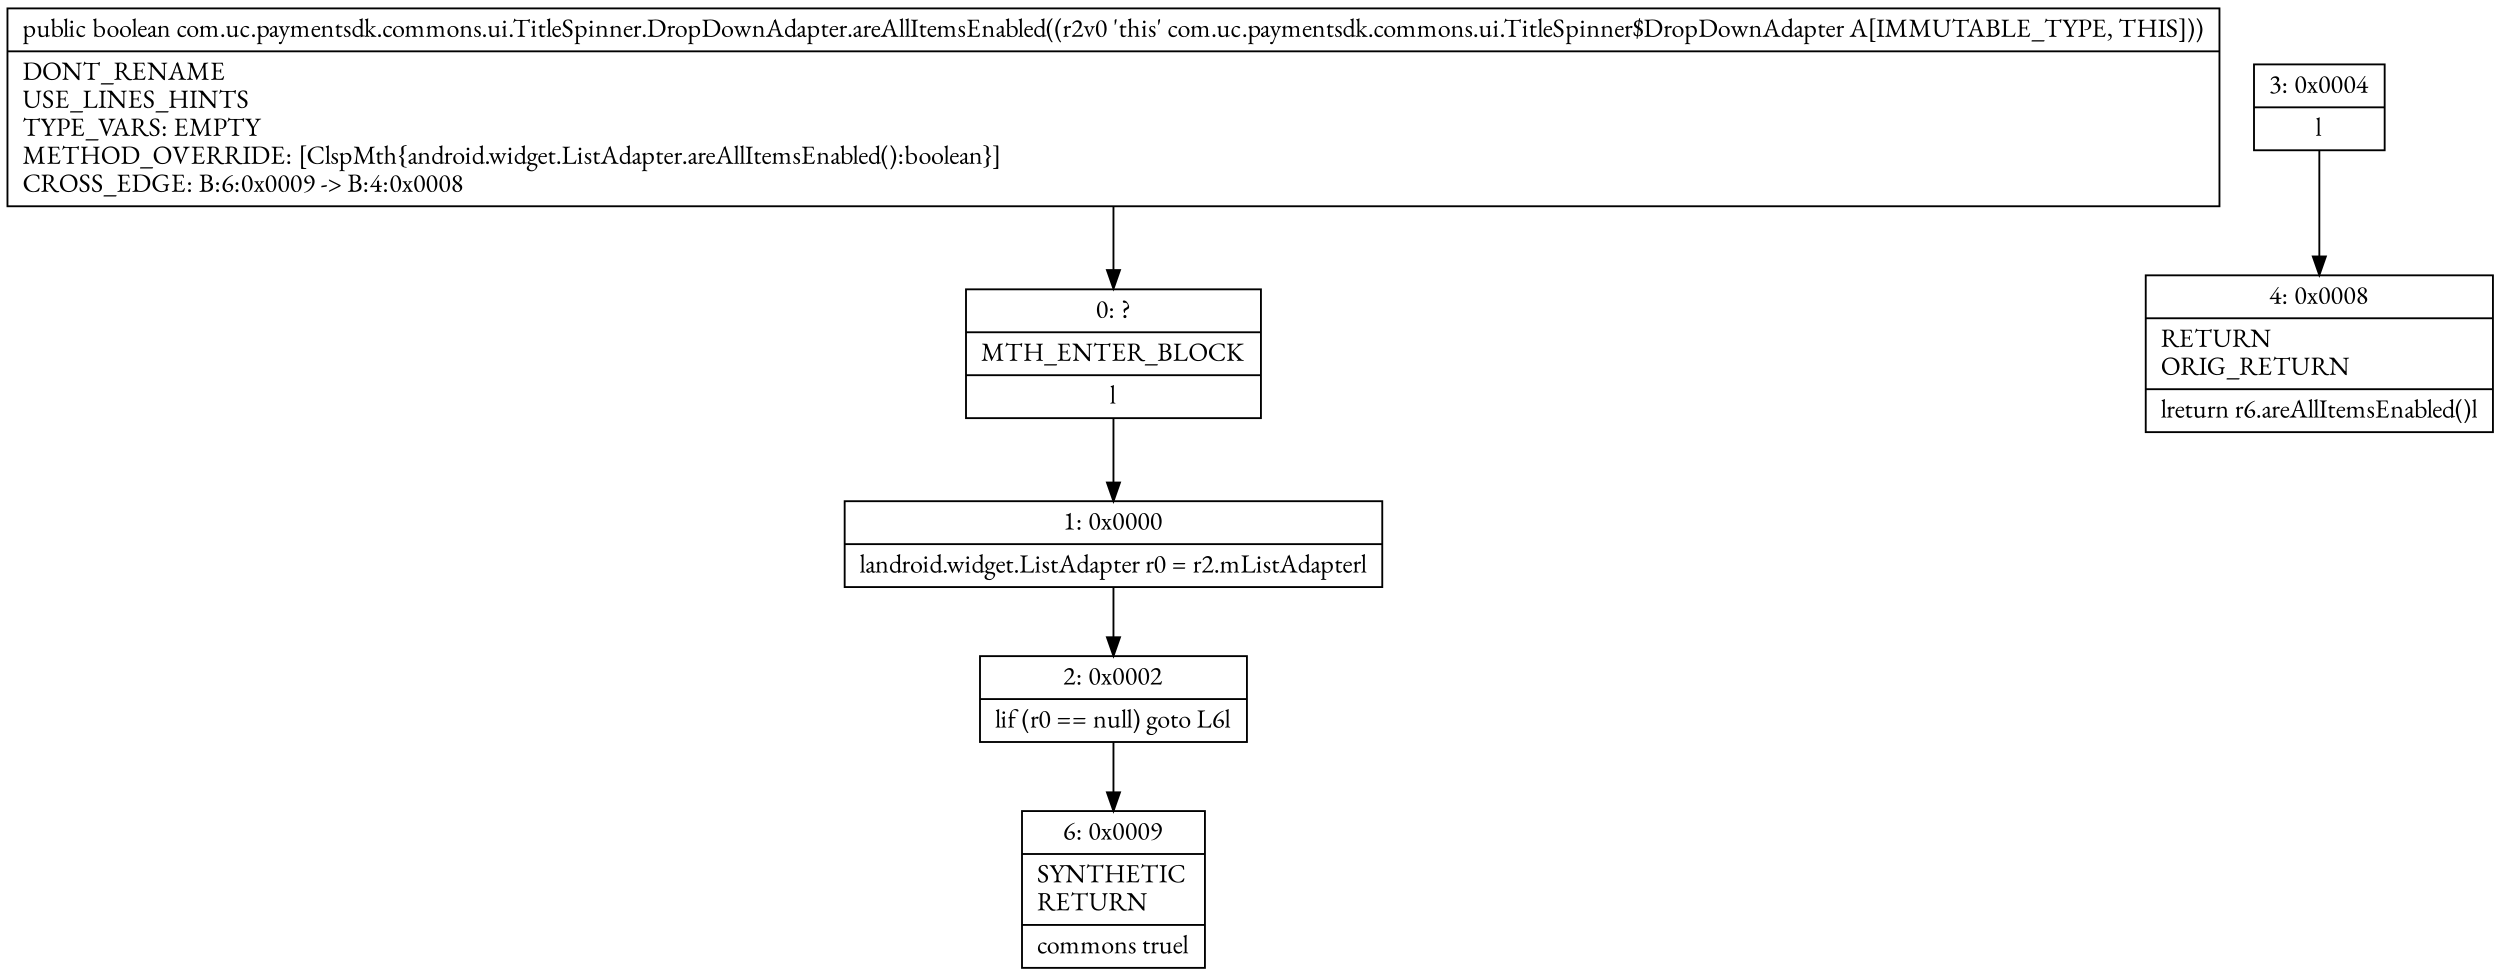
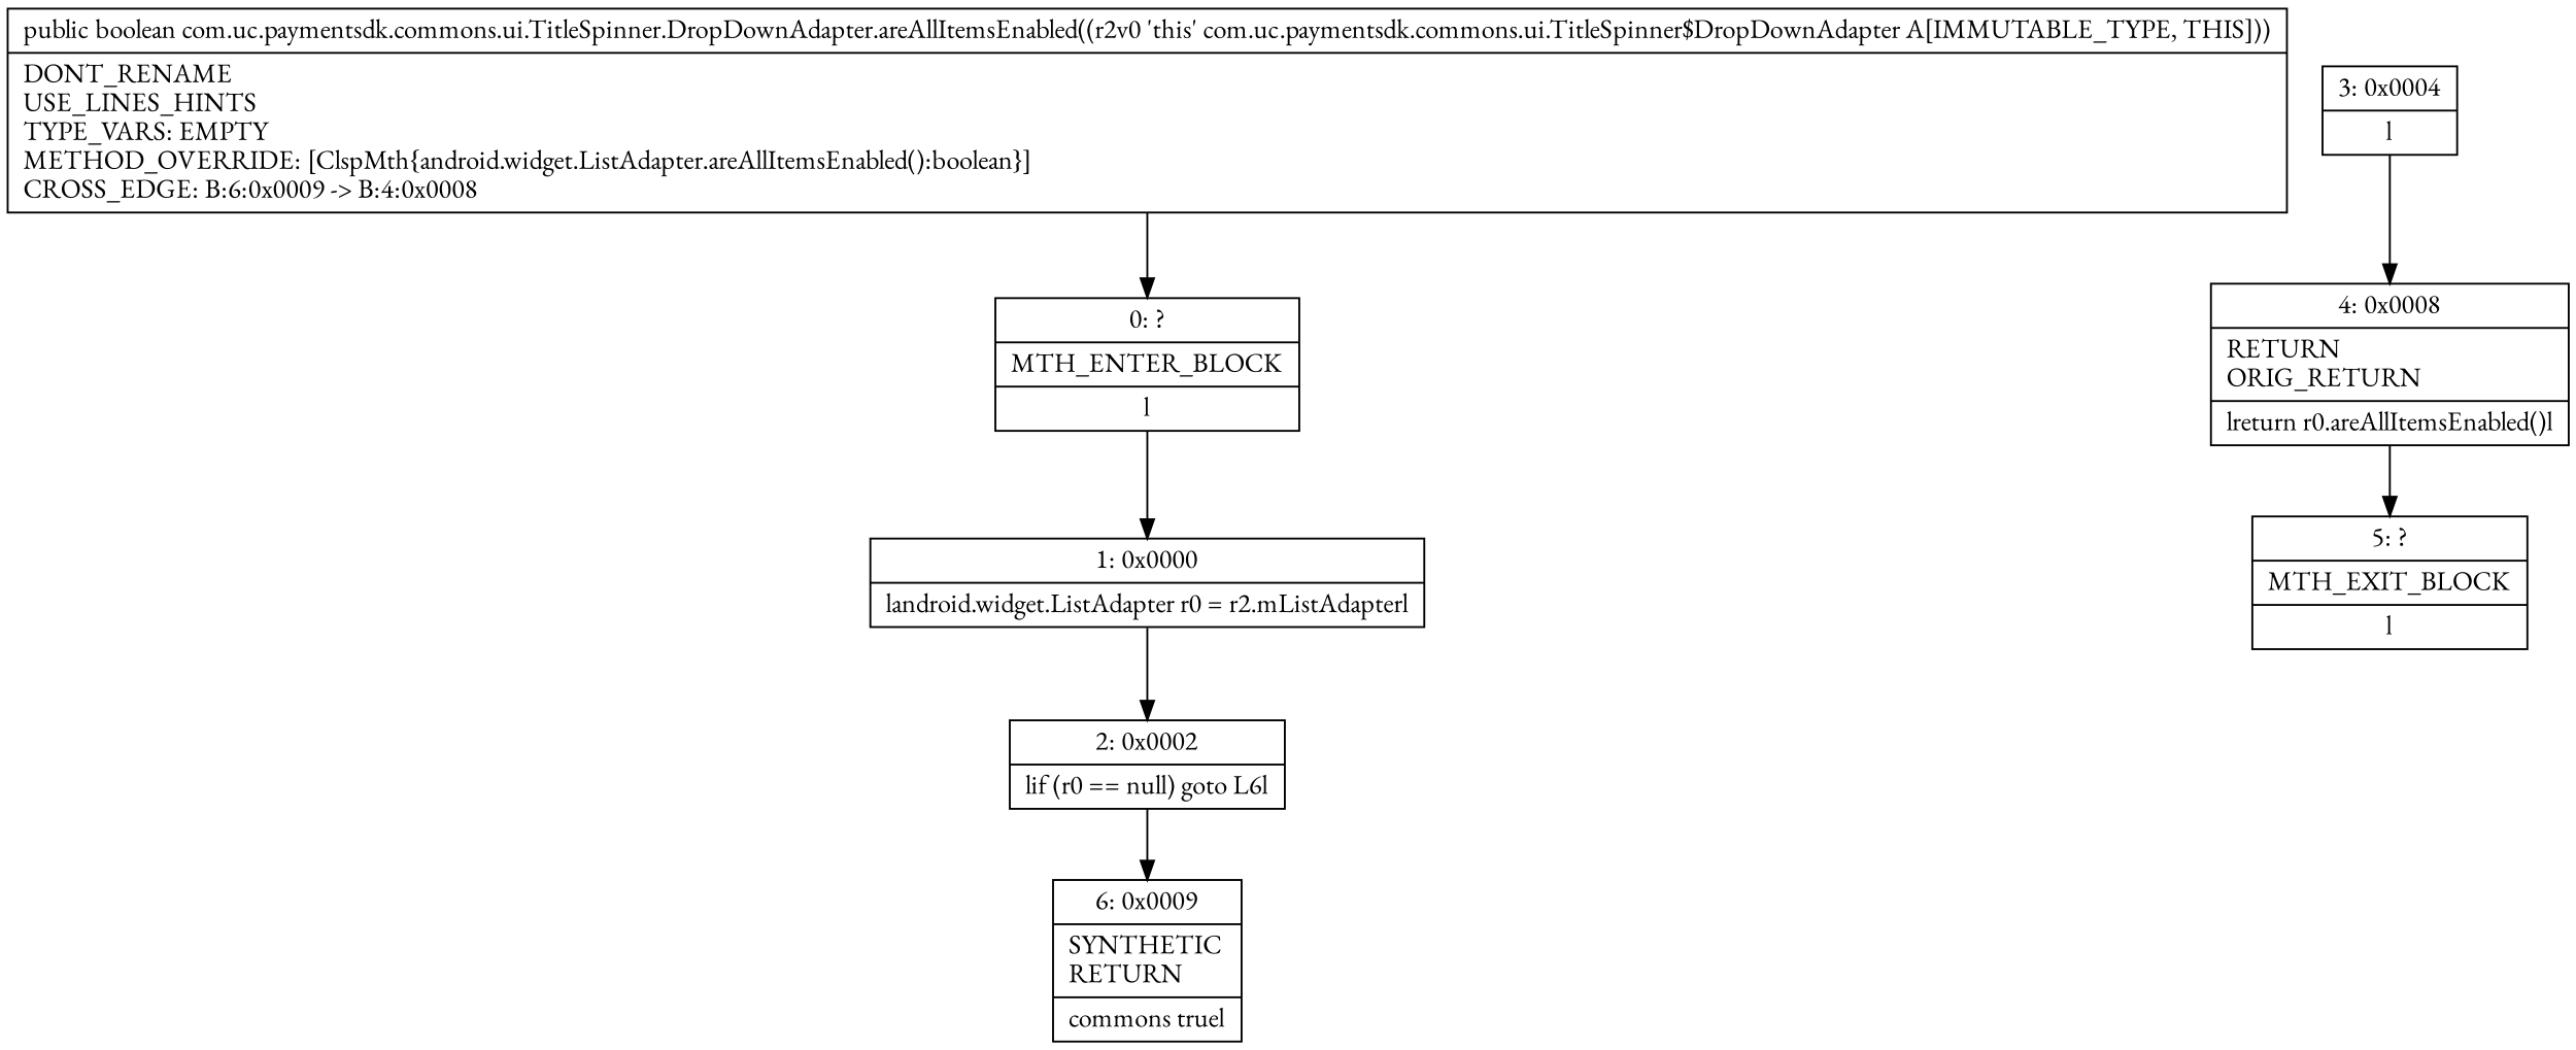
  digraph {
    fontname="EB Garamond"
    node [fontname="EB Garamond" shape=record]
    edge [fontname="EB Garamond"]
    n1 [label="{0\:\ ?|MTH_ENTER_BLOCK\l|l}"]
    n2 [label="{1\:\ 0x0000|landroid.widget.ListAdapter r0 = r2.mListAdapterl}"]
    n3 [label="{2\:\ 0x0002|lif (r0 == null) goto L6l}"]
    n4 [label="{6\:\ 0x0009|SYNTHETIC\lRETURN\l|commons truel}"]
    n5 [label="{3\:\ 0x0004|l}"]
-   n6 [label="{4\:\ 0x0008|RETURN\lORIG_RETURN\l|lreturn r6.areAllItemsEnabled()l}"]
+   n6 [label="{4\:\ 0x0008|RETURN\lORIG_RETURN\l|lreturn r0.areAllItemsEnabled()l}"]
+   n7 [label="{5\:\ ?|MTH_EXIT_BLOCK\l|l}"]
    n8 [label="{public boolean com.uc.paymentsdk.commons.ui.TitleSpinner.DropDownAdapter.areAllItemsEnabled((r2v0 'this' com.uc.paymentsdk.commons.ui.TitleSpinner$DropDownAdapter A[IMMUTABLE_TYPE, THIS]))  | DONT_RENAME\lUSE_LINES_HINTS\lTYPE_VARS: EMPTY\lMETHOD_OVERRIDE: [ClspMth\{android.widget.ListAdapter.areAllItemsEnabled():boolean\}]\lCROSS_EDGE: B:6:0x0009 \-\> B:4:0x0008\l}"]
    n1 -> n2
    n2 -> n3
    n3 -> n4
    n5 -> n6
+   n6 -> n7
    n8 -> n1
  }
